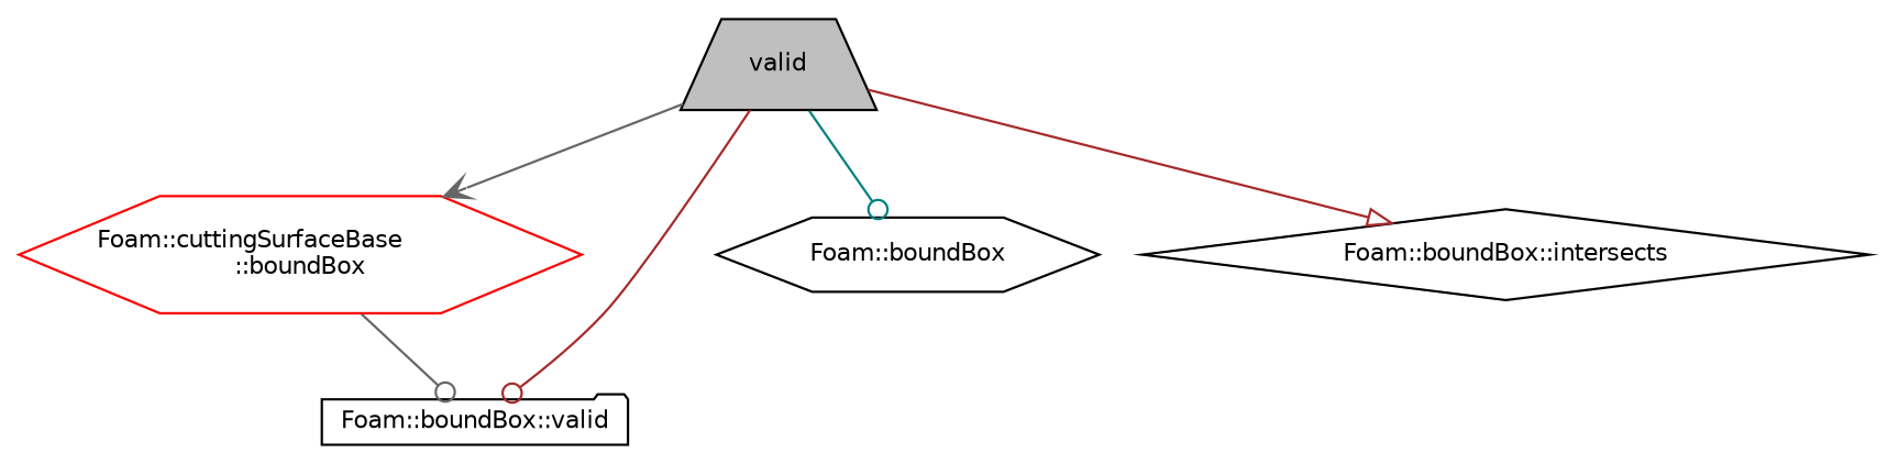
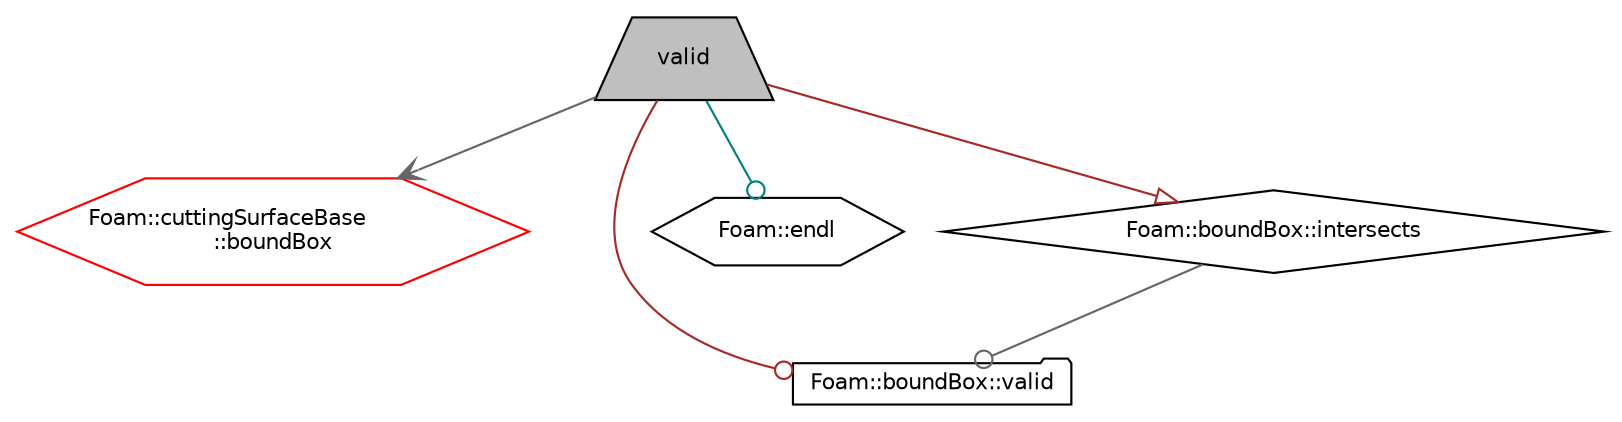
  digraph {
    rankdir=TB
    node [color=black fontname=Helvetica fontsize=10 shape=hexagon]
    edge [arrowhead=odot color=gray40 fontname=Helvetica fontsize=10 labelfontname=Helvetica labelfontsize=10 style=solid]
    n1 [fillcolor=grey75 fontcolor=black height=0.2 label=valid shape=trapezium style=filled width=0.4]
    n2 [color=red height=0.2 label="Foam::cuttingSurfaceBase\l::boundBox" width=0.4]
    n3 [height=0.2 label="Foam::boundBox::valid" shape=folder width=0.4]
-   n4 [height=0.2 label="Foam::boundBox" width=0.4]
+   n4 [height=0.2 label="Foam::endl" width=0.4]
    n5 [height=0.2 label="Foam::boundBox::intersects" shape=diamond width=0.4]
    n1 -> n2 [arrowhead=vee]
    n1 -> n3 [color=brown]
    n1 -> n4 [color=teal]
    n1 -> n5 [arrowhead=onormal color=brown]
-   n2 -> n3
+   n5 -> n3
  }
